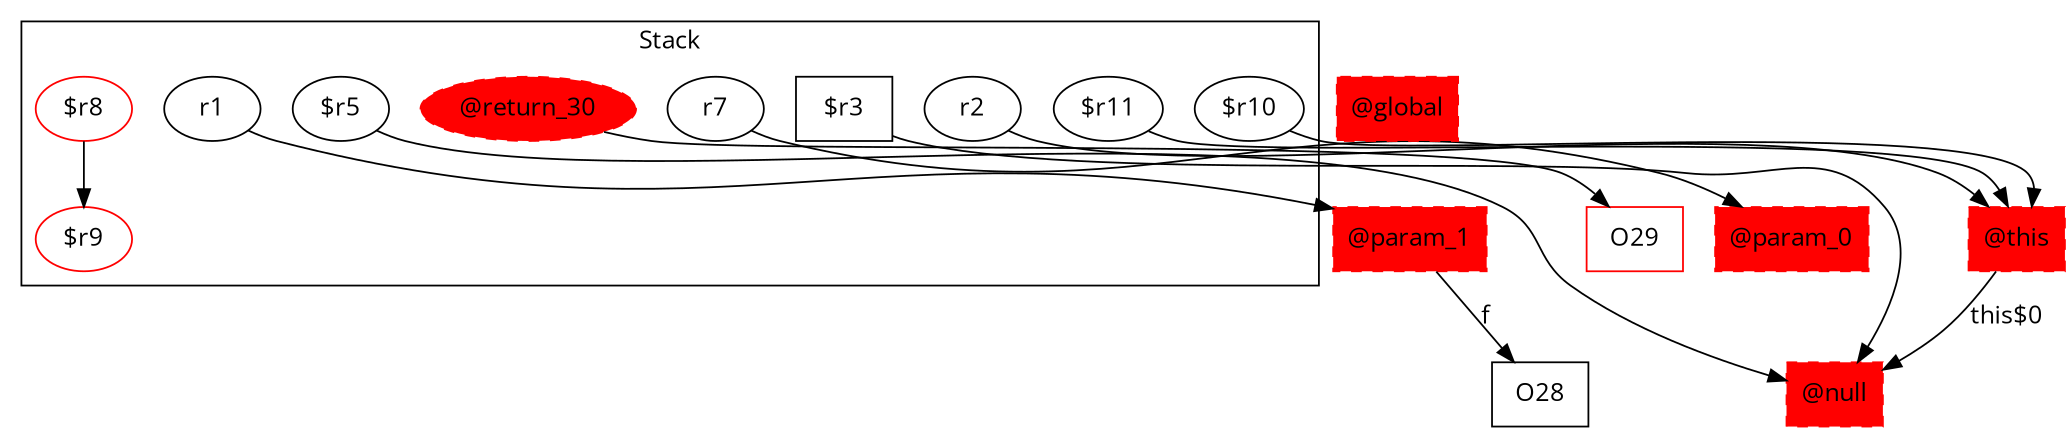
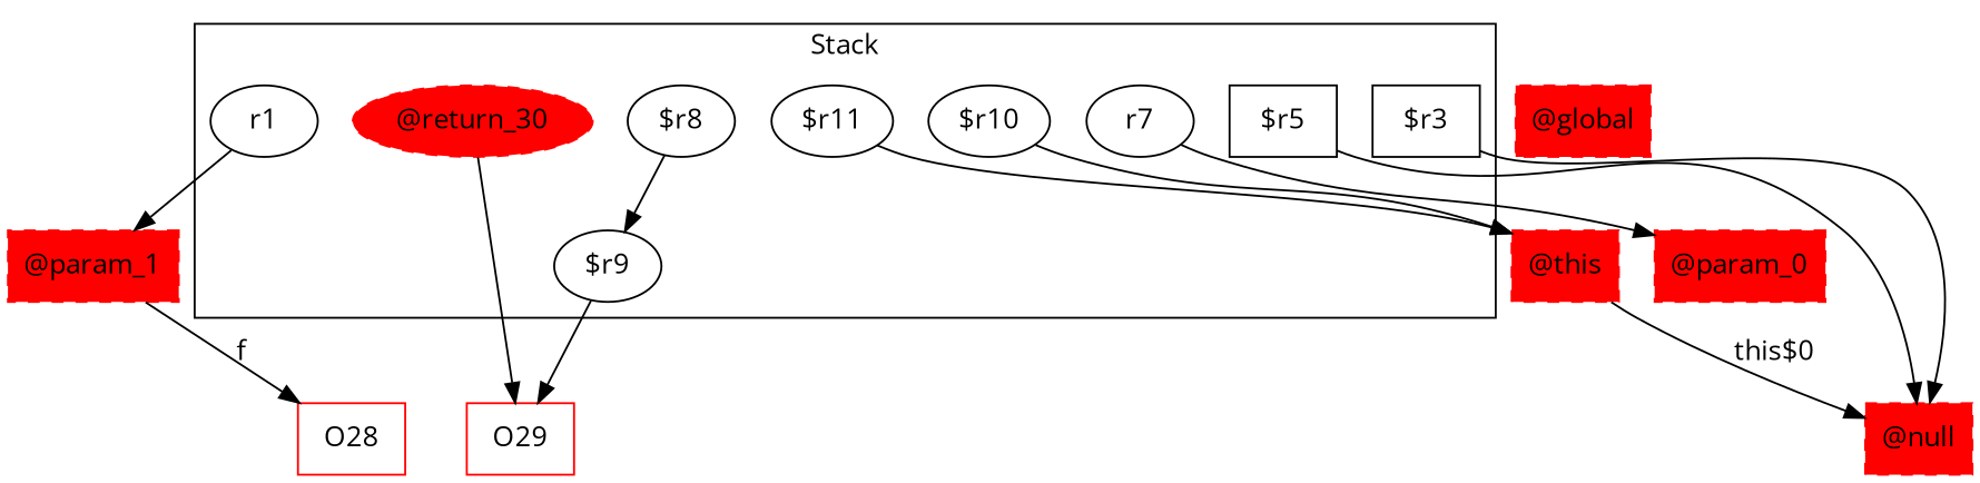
  digraph {
    fontname="Open Sans"
    rankDir=LR
    node [fontname="Open Sans"]
    edge [fontname="Open Sans"]
-   r2
    n2 [label=r1]
    "$r11"
    "$r10"
-   "$r9" [color=red]
+   "$r9"
    "@return_30" [color=red style="filled,dashed"]
    r7
-   "$r8" [color=red]
-   "$r5"
+   "$r8"
+   "$r5" [shape=box]
    "$r3" [shape=box]
    "@this" [color=red shape=box style="filled,dashed"]
    "@param_1" [color=red shape=box style="filled,dashed"]
    O29 [color=red shape=box]
    "@param_0" [color=red shape=box style="filled,dashed"]
    "@null" [color=red shape=box style="filled,dashed"]
-   O28 [color=black shape=box]
+   O28 [color=red shape=box]
    "@global" [color=red shape=box style="filled,dashed"]
    subgraph cluster_1 {
      label=Stack
-     r2
      n2
      "$r11"
      "$r10"
      "$r9"
      "@return_30"
      r7
      "$r8"
      "$r5"
      "$r3"
    }
-   r2 -> "@this"
    n2 -> "@param_1"
    "$r11" -> "@this"
    "$r10" -> "@this"
+   "$r9" -> O29
    "@return_30" -> O29
    r7 -> "@param_0"
    "$r8" -> "$r9"
    "$r5" -> "@null"
    "$r3" -> "@null"
    "@this" -> "@null" [label="this$0" weight=0.2]
    "@param_1" -> O28 [label=f weight=0.2]
  }
